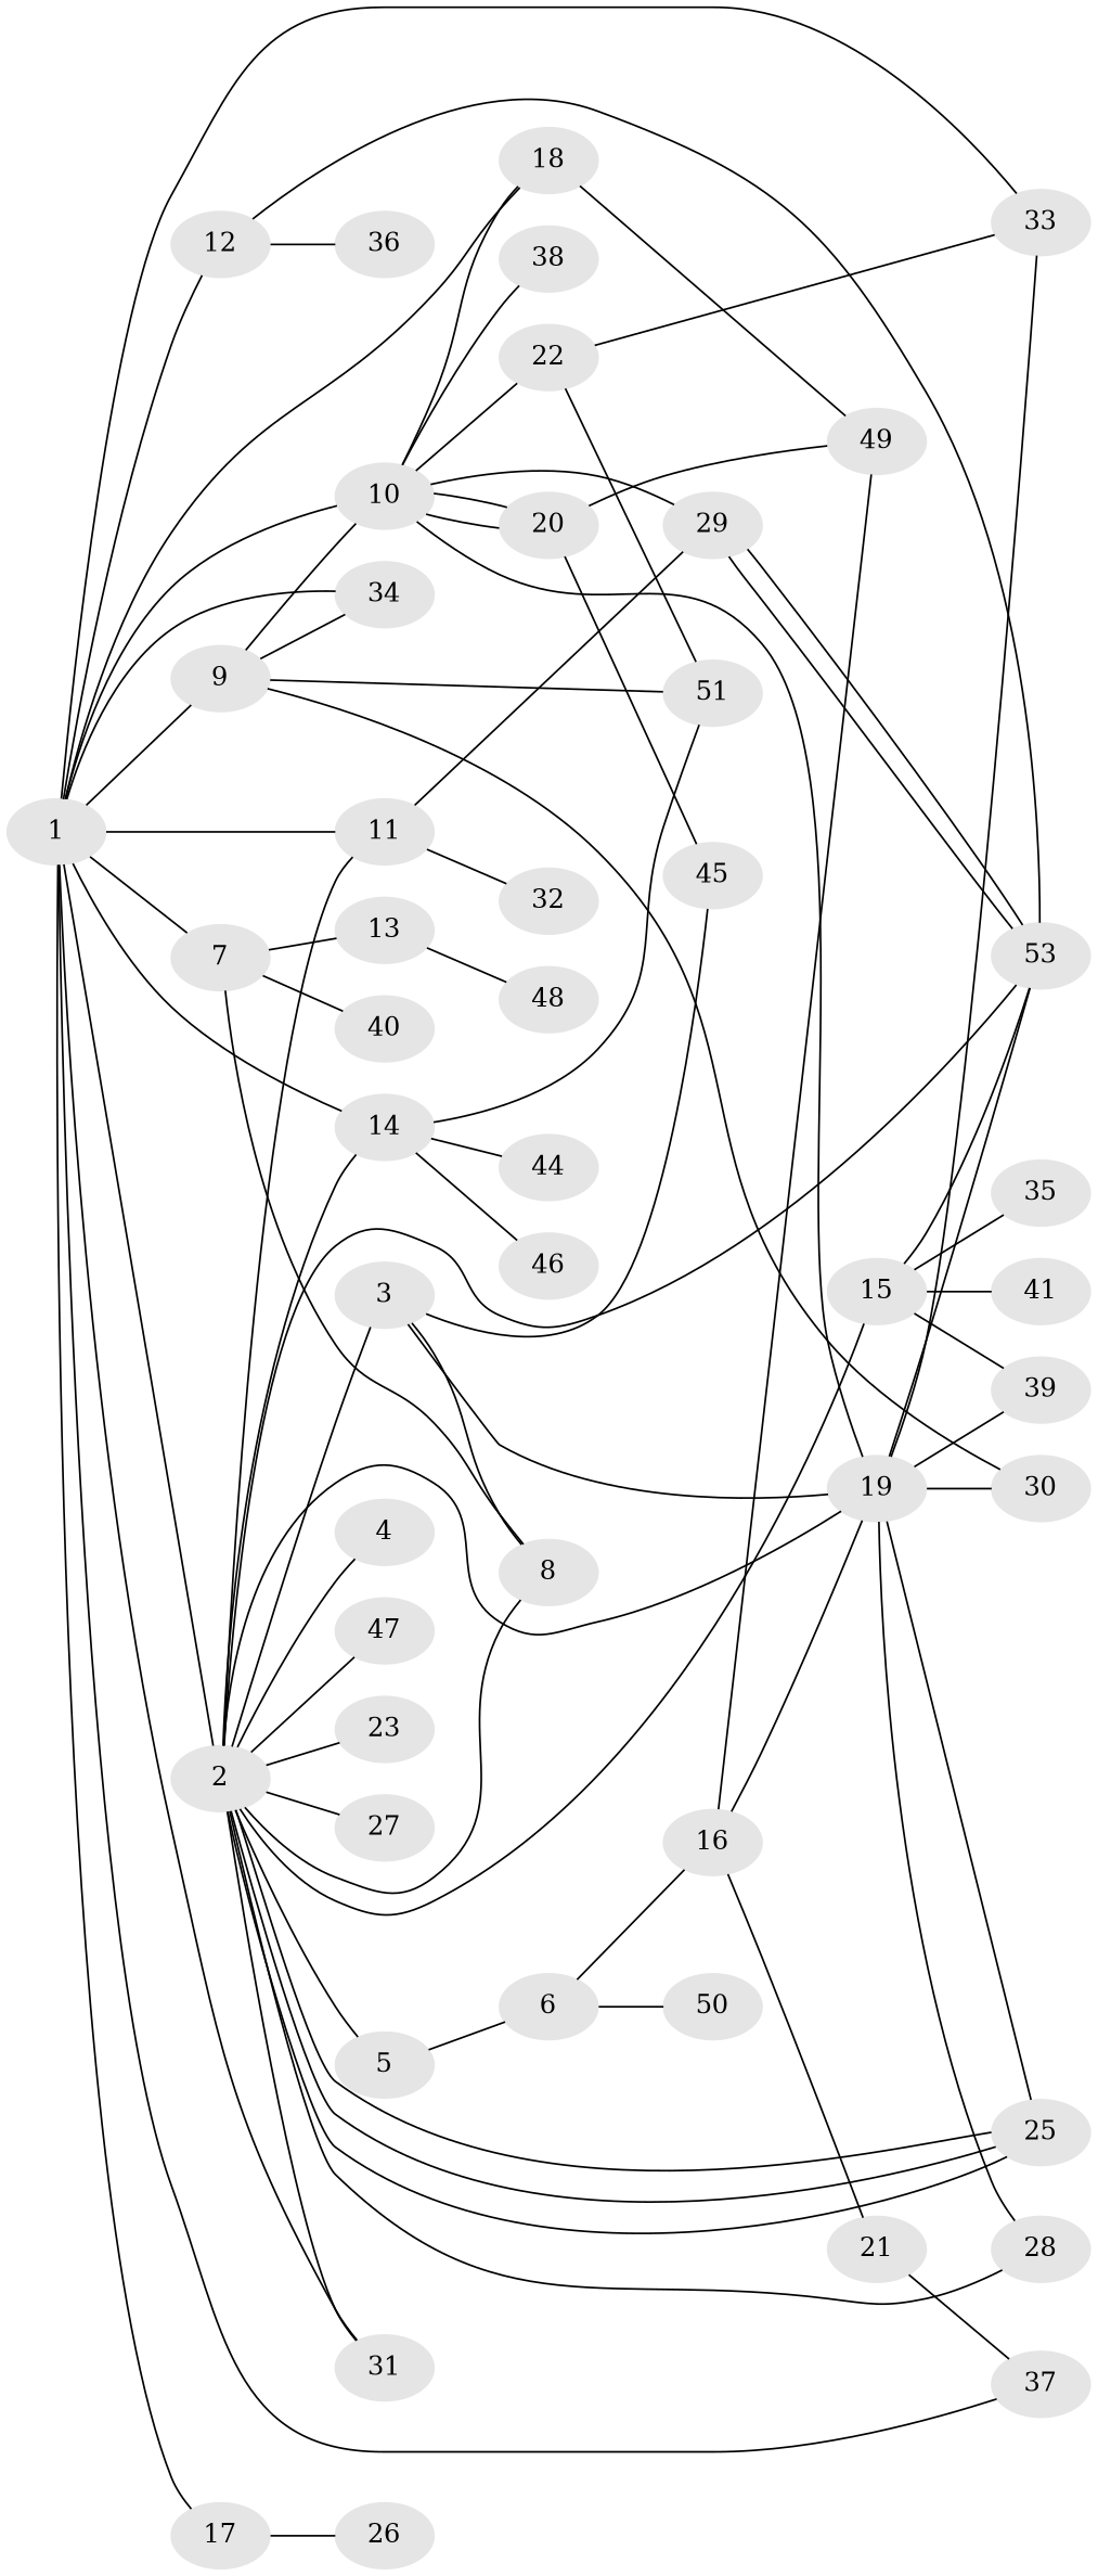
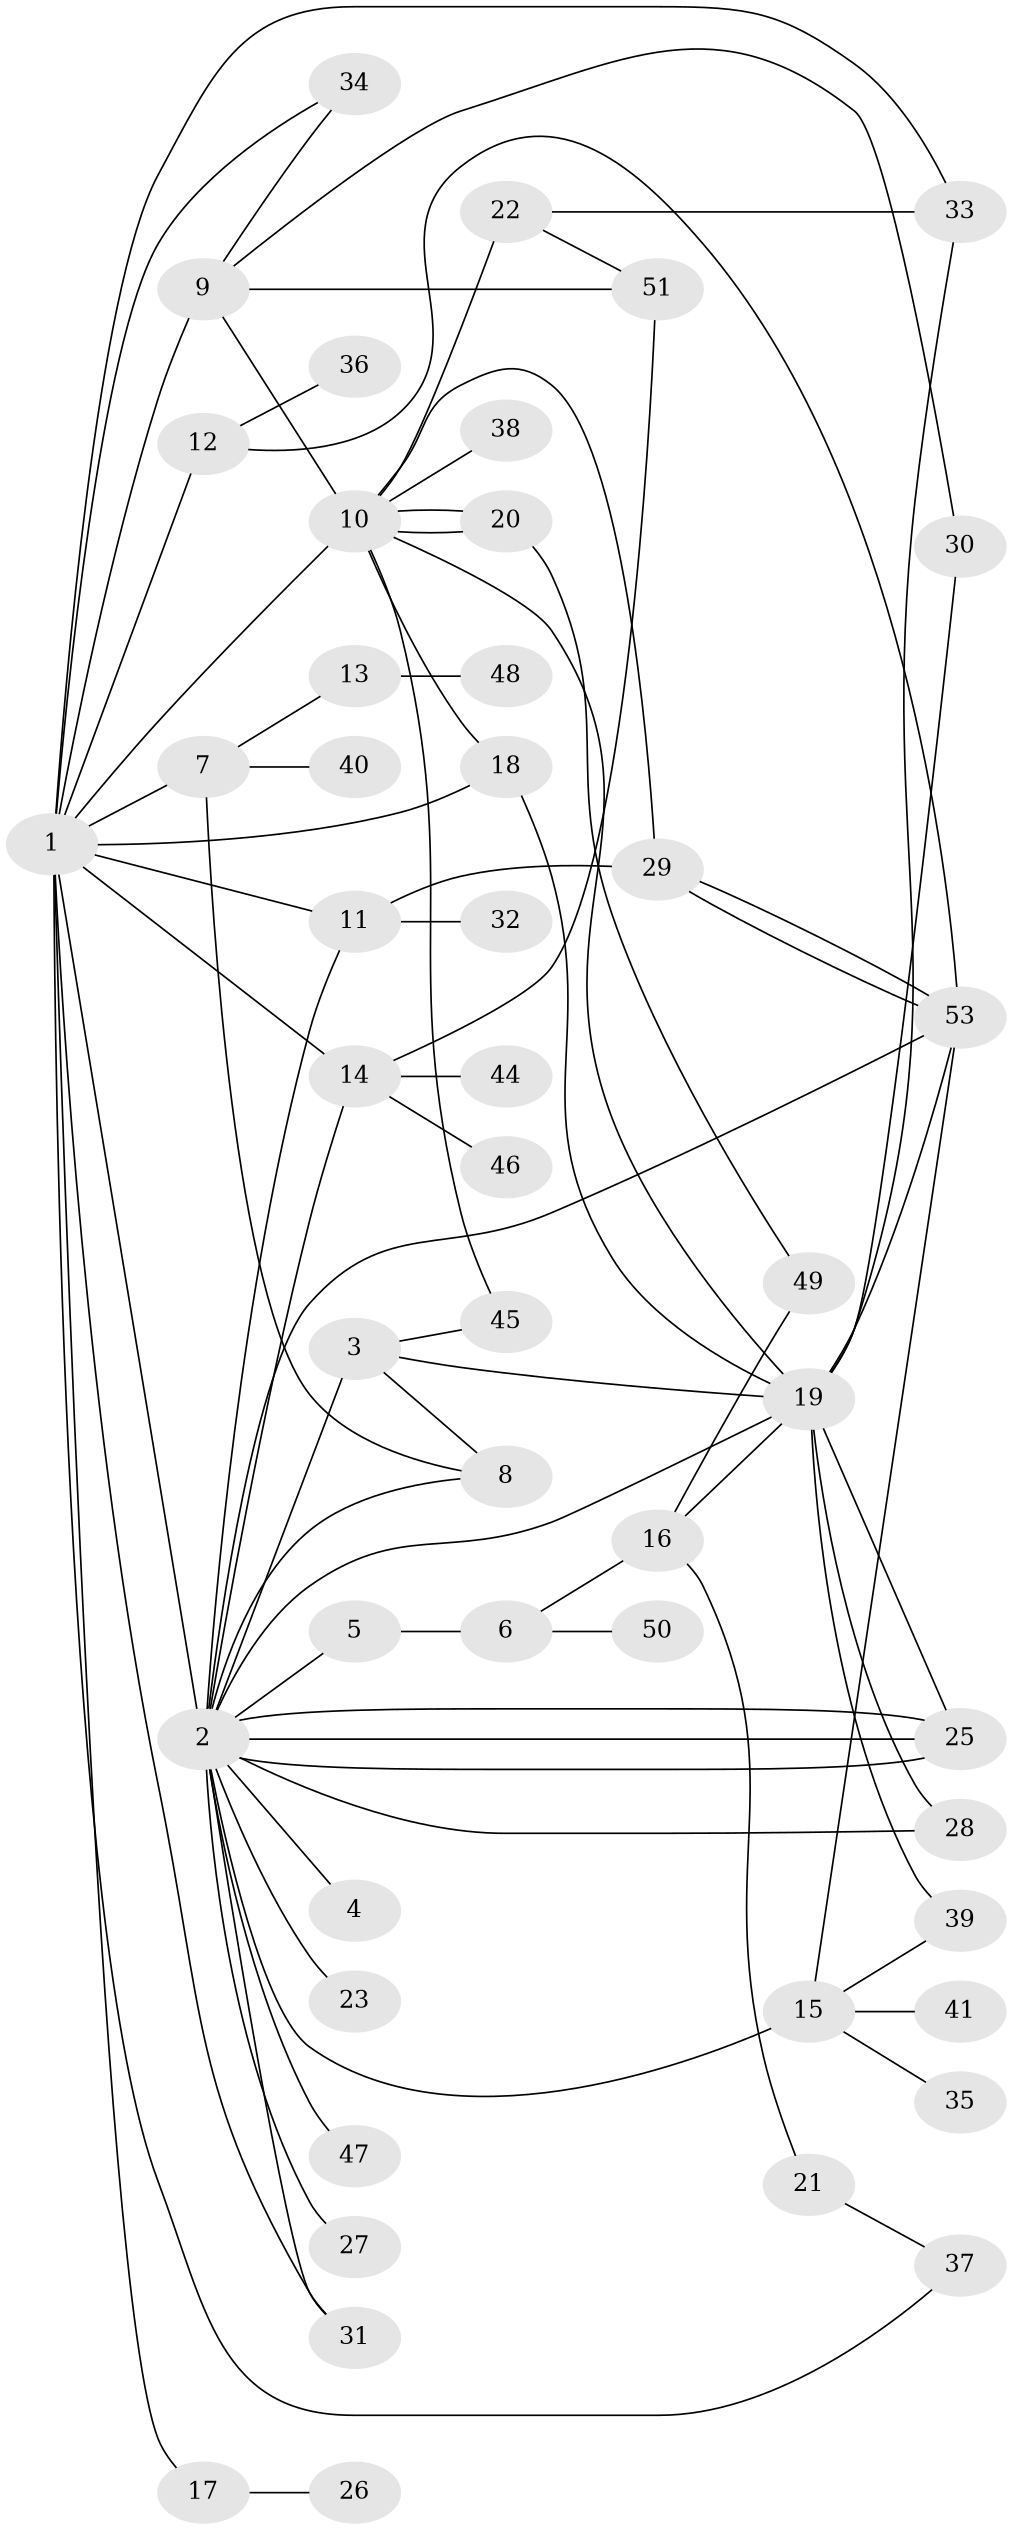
  graph {
    rankdir=LR
    node [color=gray90 style=filled]
    1
    2
    7
    9
    10
    11
    12
    14
    17
    18
    31
    33
    34
    37
    3
    4
    5
    8
    15
    19
    23
    25
    27
    28
    n25 [label=53]
    47
    13
    40
    30
    51
    45
    20
    22
    29
    38
    32
    36
    44
    46
    26
    6
    35
    39
    41
    16
    50
    21
    49
    48
    1 -- 2
    1 -- 7
    1 -- 9
    1 -- 10
    1 -- 11
    1 -- 12
    1 -- 14
    1 -- 17
    1 -- 18
    1 -- 31
    1 -- 33
    1 -- 34
    1 -- 37
    2 -- 11
    2 -- 14
    2 -- 31
    2 -- 3
    2 -- 4
    2 -- 5
    2 -- 8
    2 -- 15
    2 -- 19
    2 -- 23
    2 -- 25
    2 -- 25
    2 -- 25
    2 -- 27
    2 -- 28
    2 -- n25
    2 -- 47
    7 -- 8
    7 -- 13
    7 -- 40
    9 -- 10
    9 -- 34
    9 -- 30
    9 -- 51
    10 -- 18
    10 -- 19
-   20 -- 45
+   10 -- 45
    10 -- 20
    10 -- 20
    10 -- 22
    10 -- 29
    10 -- 38
    11 -- 29
    11 -- 32
    12 -- n25
    12 -- 36
    14 -- 51
    14 -- 44
    14 -- 46
    17 -- 26
-   18 -- 49
+   18 -- 19
    3 -- 8
    3 -- 19
    3 -- 45
    5 -- 6
    15 -- n25
    15 -- 35
    15 -- 39
    15 -- 41
    19 -- 33
    19 -- 25
    19 -- 28
    19 -- n25
    19 -- 30
    19 -- 39
    13 -- 48
    20 -- 49
    22 -- 33
    22 -- 51
    29 -- n25
    29 -- n25
    6 -- 16
    6 -- 50
    16 -- 19
    16 -- 21
    16 -- 49
    21 -- 37
  }
